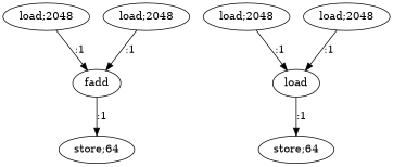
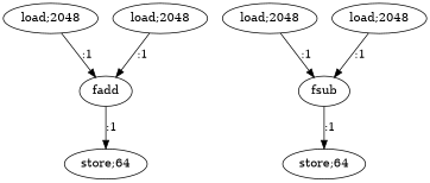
  digraph {
    n1 [label="load;2048"]
    n2 [label=fadd]
    n3 [label="load;2048"]
    n4 [label="store;64"]
    n5 [label="load;2048"]
-   n6 [label=load]
+   n6 [label=fsub]
    n7 [label="load;2048"]
    n8 [label="store;64"]
    n1 -> n2 [label=":1"]
    n2 -> n4 [label=":1"]
    n3 -> n2 [label=":1"]
    n5 -> n6 [label=":1"]
    n6 -> n8 [label=":1"]
    n7 -> n6 [label=":1"]
  }
